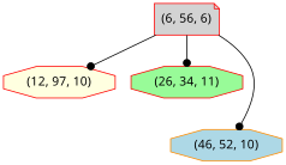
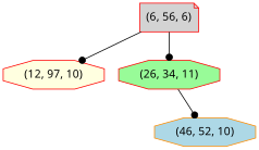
  digraph {
    fontname="Noto Sans"
    node [color=red fontname="Noto Sans" shape=octagon style=filled]
    edge [arrowhead=dot fontname="Noto Sans"]
    "(6, 56, 6)" [fillcolor=lightgrey shape=note]
    n2 [fillcolor=lightyellow label="(12, 97, 10)"]
    "(26, 34, 11)" [fillcolor=palegreen]
    "(46, 52, 10)" [color=darkorange fillcolor=lightblue]
    "(6, 56, 6)" -> n2
    "(6, 56, 6)" -> "(26, 34, 11)"
-   "(6, 56, 6)" -> "(46, 52, 10)"
+   "(26, 34, 11)" -> "(46, 52, 10)"
  }
